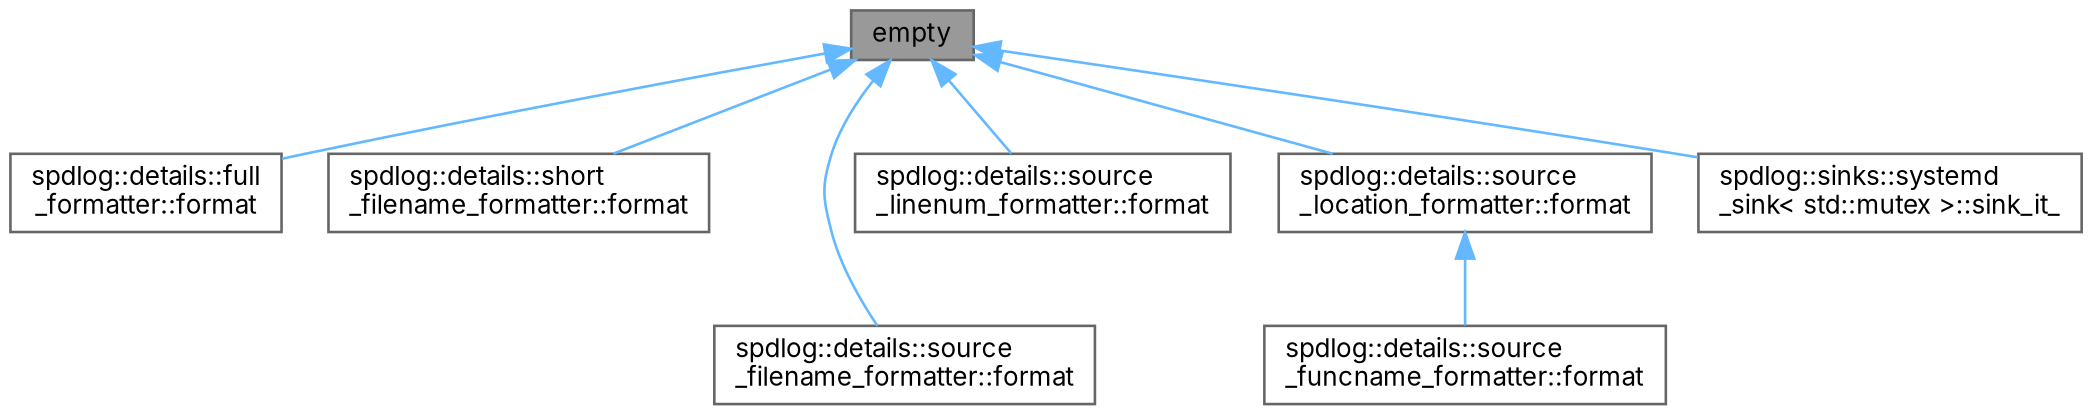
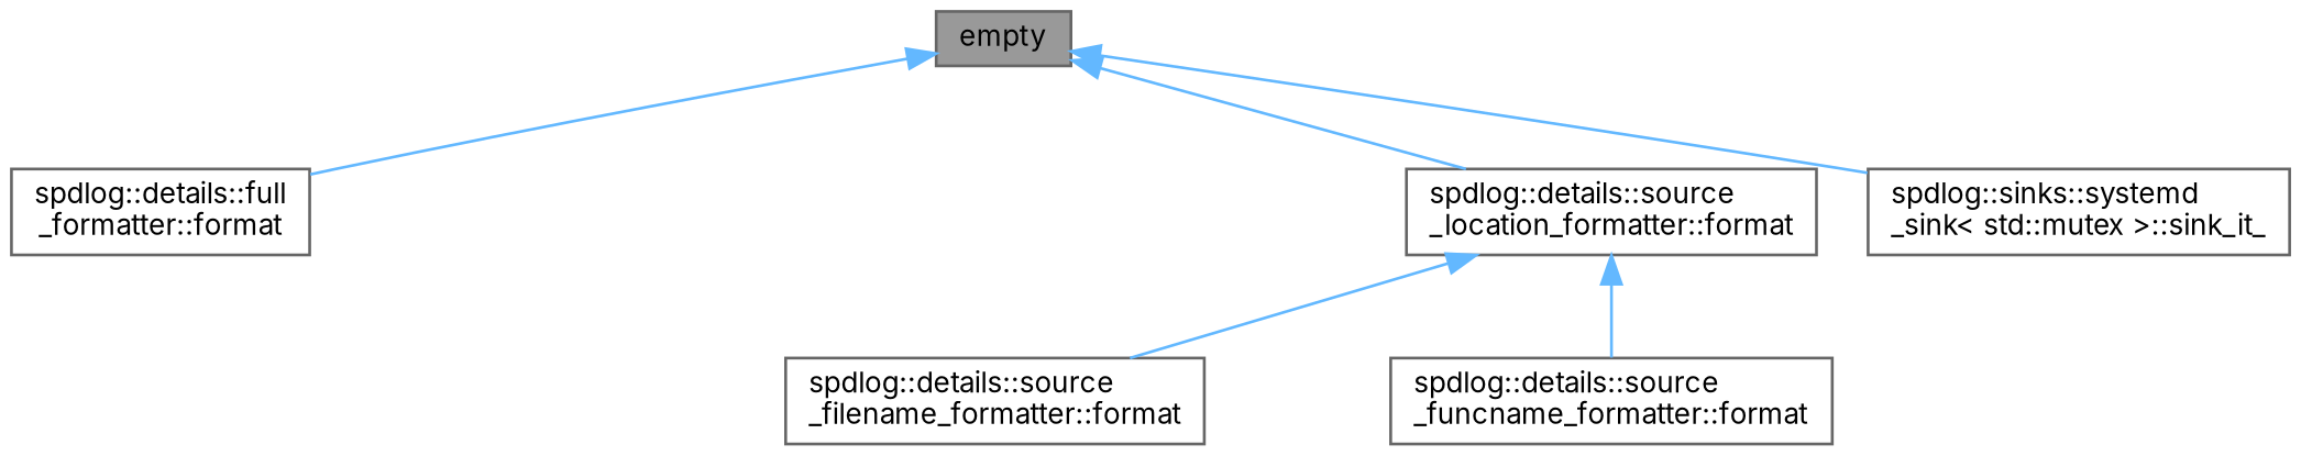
  digraph {
    fontname=Inter
    rankdir=TB
    node [color=grey40 fillcolor=white fontname=Inter fontsize=10 shape=box style=filled]
    edge [color=steelblue1 dir=back fontname=Inter fontsize=10 labelfontname=Helvetica labelfontsize=10 style=solid]
    n1 [color=gray40 fillcolor=grey60 fontcolor=black height=0.2 label=empty width=0.4]
    n2 [height=0.2 label="spdlog::details::full\l_formatter::format" width=0.4]
-   n3 [height=0.2 label="spdlog::details::short\l_filename_formatter::format" width=0.4]
    n4 [height=0.2 label="spdlog::details::source\l_filename_formatter::format" width=0.4]
-   n5 [height=0.2 label="spdlog::details::source\l_linenum_formatter::format" width=0.4]
    n6 [height=0.2 label="spdlog::details::source\l_location_formatter::format" width=0.4]
    n7 [height=0.2 label="spdlog::sinks::systemd\l_sink\< std::mutex \>::sink_it_" width=0.4]
    n8 [height=0.2 label="spdlog::details::source\l_funcname_formatter::format" width=0.4]
    n1 -> n2
-   n1 -> n3
-   n1 -> n4
-   n1 -> n5
+   n6 -> n4
    n1 -> n6
    n1 -> n7
    n6 -> n8
  }
